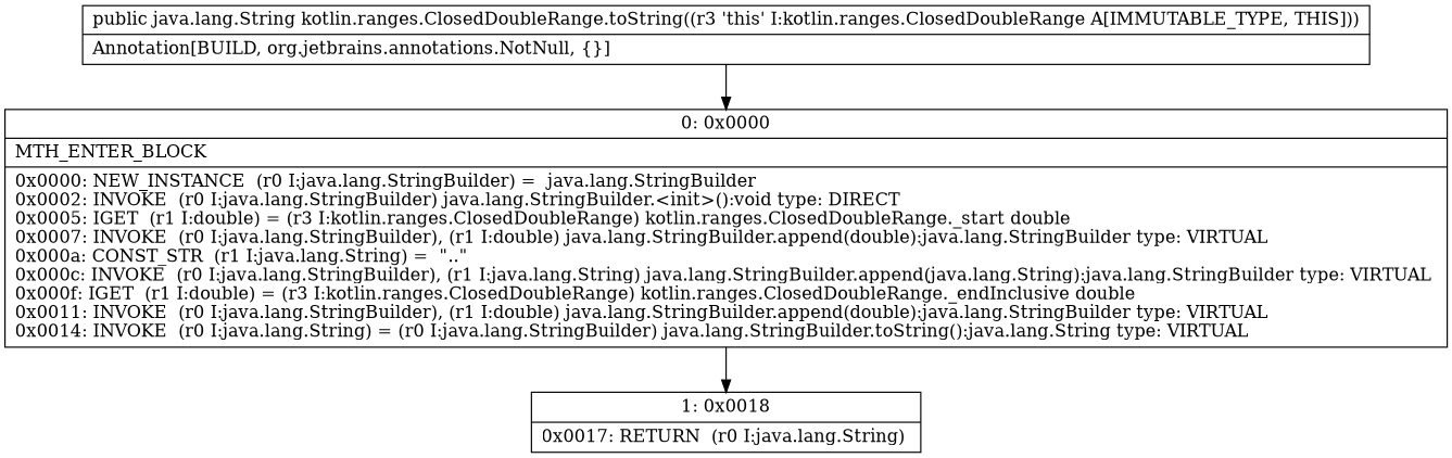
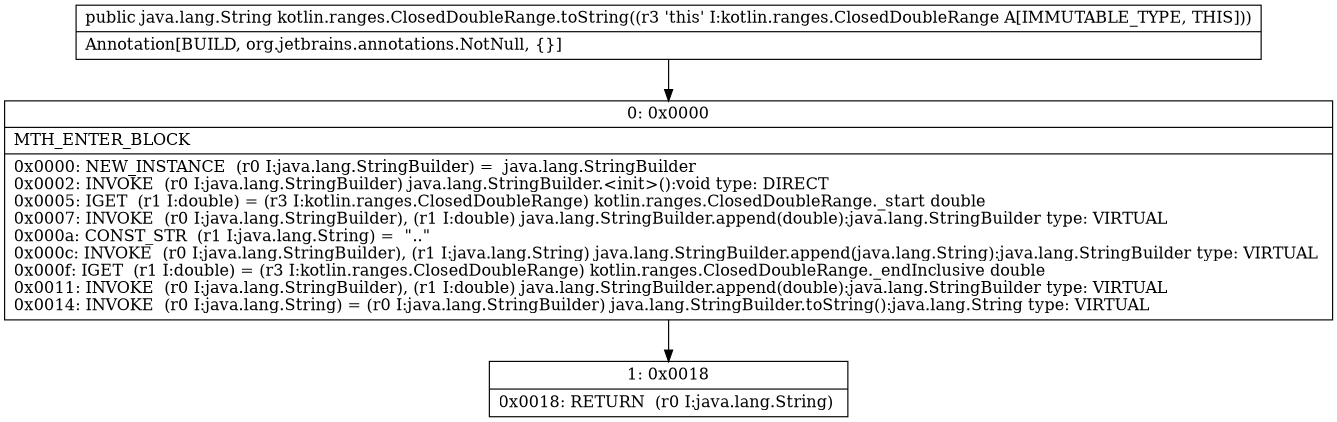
  digraph {
    node [shape=record]
    n1 [label="{0\:\ 0x0000|MTH_ENTER_BLOCK\l|0x0000: NEW_INSTANCE  (r0 I:java.lang.StringBuilder) =  java.lang.StringBuilder \l0x0002: INVOKE  (r0 I:java.lang.StringBuilder) java.lang.StringBuilder.\<init\>():void type: DIRECT \l0x0005: IGET  (r1 I:double) = (r3 I:kotlin.ranges.ClosedDoubleRange) kotlin.ranges.ClosedDoubleRange._start double \l0x0007: INVOKE  (r0 I:java.lang.StringBuilder), (r1 I:double) java.lang.StringBuilder.append(double):java.lang.StringBuilder type: VIRTUAL \l0x000a: CONST_STR  (r1 I:java.lang.String) =  \"..\" \l0x000c: INVOKE  (r0 I:java.lang.StringBuilder), (r1 I:java.lang.String) java.lang.StringBuilder.append(java.lang.String):java.lang.StringBuilder type: VIRTUAL \l0x000f: IGET  (r1 I:double) = (r3 I:kotlin.ranges.ClosedDoubleRange) kotlin.ranges.ClosedDoubleRange._endInclusive double \l0x0011: INVOKE  (r0 I:java.lang.StringBuilder), (r1 I:double) java.lang.StringBuilder.append(double):java.lang.StringBuilder type: VIRTUAL \l0x0014: INVOKE  (r0 I:java.lang.String) = (r0 I:java.lang.StringBuilder) java.lang.StringBuilder.toString():java.lang.String type: VIRTUAL \l}"]
-   n2 [label="{1\:\ 0x0018|0x0017: RETURN  (r0 I:java.lang.String) \l}"]
+   n2 [label="{1\:\ 0x0018|0x0018: RETURN  (r0 I:java.lang.String) \l}"]
    n3 [label="{public java.lang.String kotlin.ranges.ClosedDoubleRange.toString((r3 'this' I:kotlin.ranges.ClosedDoubleRange A[IMMUTABLE_TYPE, THIS]))  | Annotation[BUILD, org.jetbrains.annotations.NotNull, \{\}]\l}"]
    n1 -> n2
    n3 -> n1
  }
